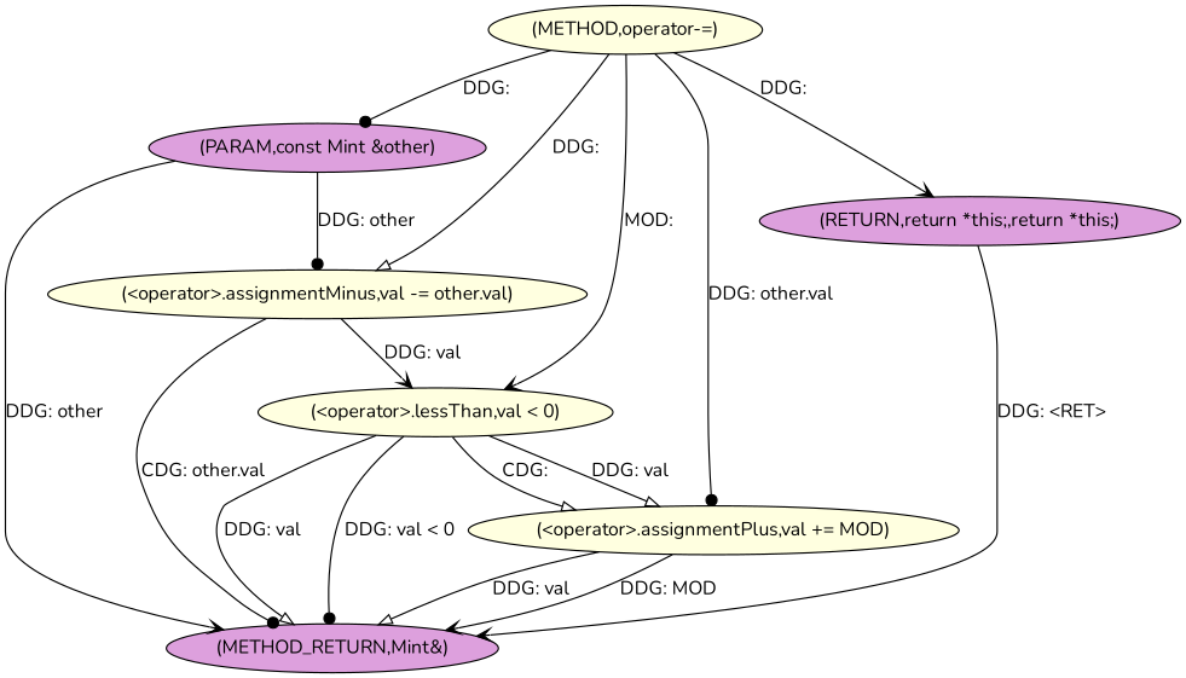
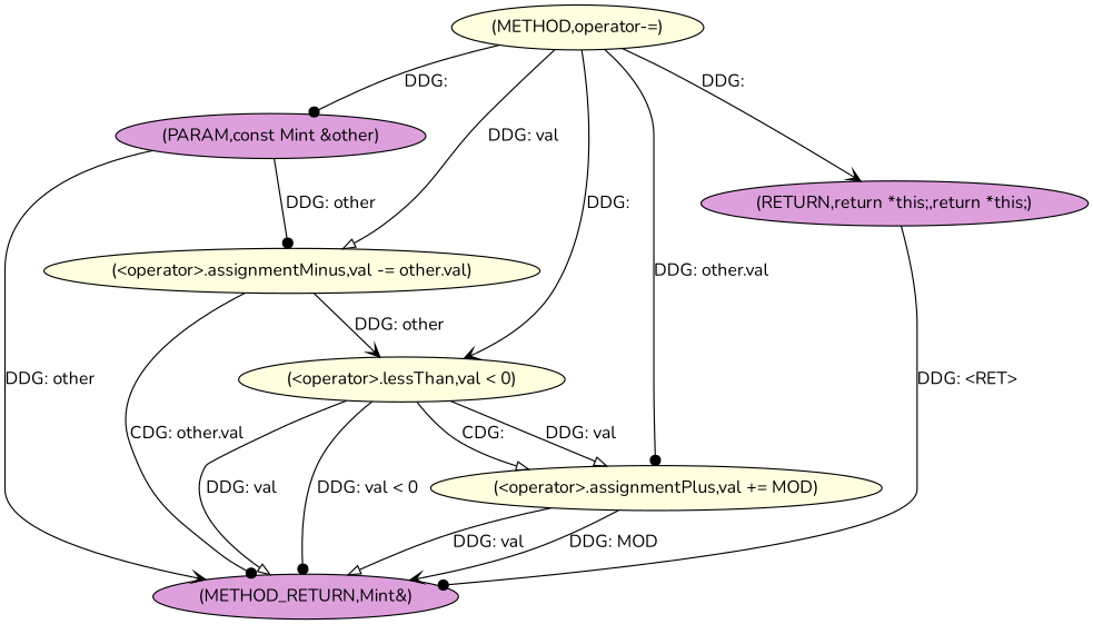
  digraph {
    fontname=Nunito
    node [fillcolor=lightyellow fontname=Nunito style=filled]
    edge [arrowhead=vee fontname=Nunito]
    n1 [label="(METHOD,operator-=)"]
    n2 [fillcolor=plum label="(PARAM,const Mint &other)"]
    n3 [label="(<operator>.assignmentMinus,val -= other.val)"]
    n4 [fillcolor=plum label="(RETURN,return *this;,return *this;)"]
    n5 [label="(<operator>.lessThan,val < 0)"]
    n6 [label="(<operator>.assignmentPlus,val += MOD)"]
    n7 [fillcolor=plum label="(METHOD_RETURN,Mint&)"]
    n1 -> n2 [arrowhead=dot label="DDG: "]
-   n1 -> n3 [arrowhead=onormal label="DDG: "]
+   n1 -> n3 [arrowhead=onormal label="DDG: val"]
    n1 -> n4 [label="DDG: "]
-   n1 -> n5 [label="MOD: "]
+   n1 -> n5 [label="DDG: "]
    n1 -> n6 [arrowhead=dot label="DDG: other.val"]
    n2 -> n3 [arrowhead=dot label="DDG: other"]
    n2 -> n7 [label="DDG: other"]
-   n3 -> n5 [label="DDG: val"]
+   n3 -> n5 [label="DDG: other"]
    n3 -> n7 [arrowhead=dot label="CDG: other.val"]
-   n4 -> n7 [label="DDG: <RET>"]
+   n4 -> n7 [arrowhead=dot label="DDG: <RET>"]
    n5 -> n6 [arrowhead=onormal label="DDG: val"]
    n5 -> n6 [arrowhead=onormal label="CDG: "]
    n5 -> n7 [arrowhead=onormal label="DDG: val"]
    n5 -> n7 [arrowhead=dot label="DDG: val < 0"]
    n6 -> n7 [arrowhead=onormal label="DDG: val"]
    n6 -> n7 [label="DDG: MOD"]
  }
